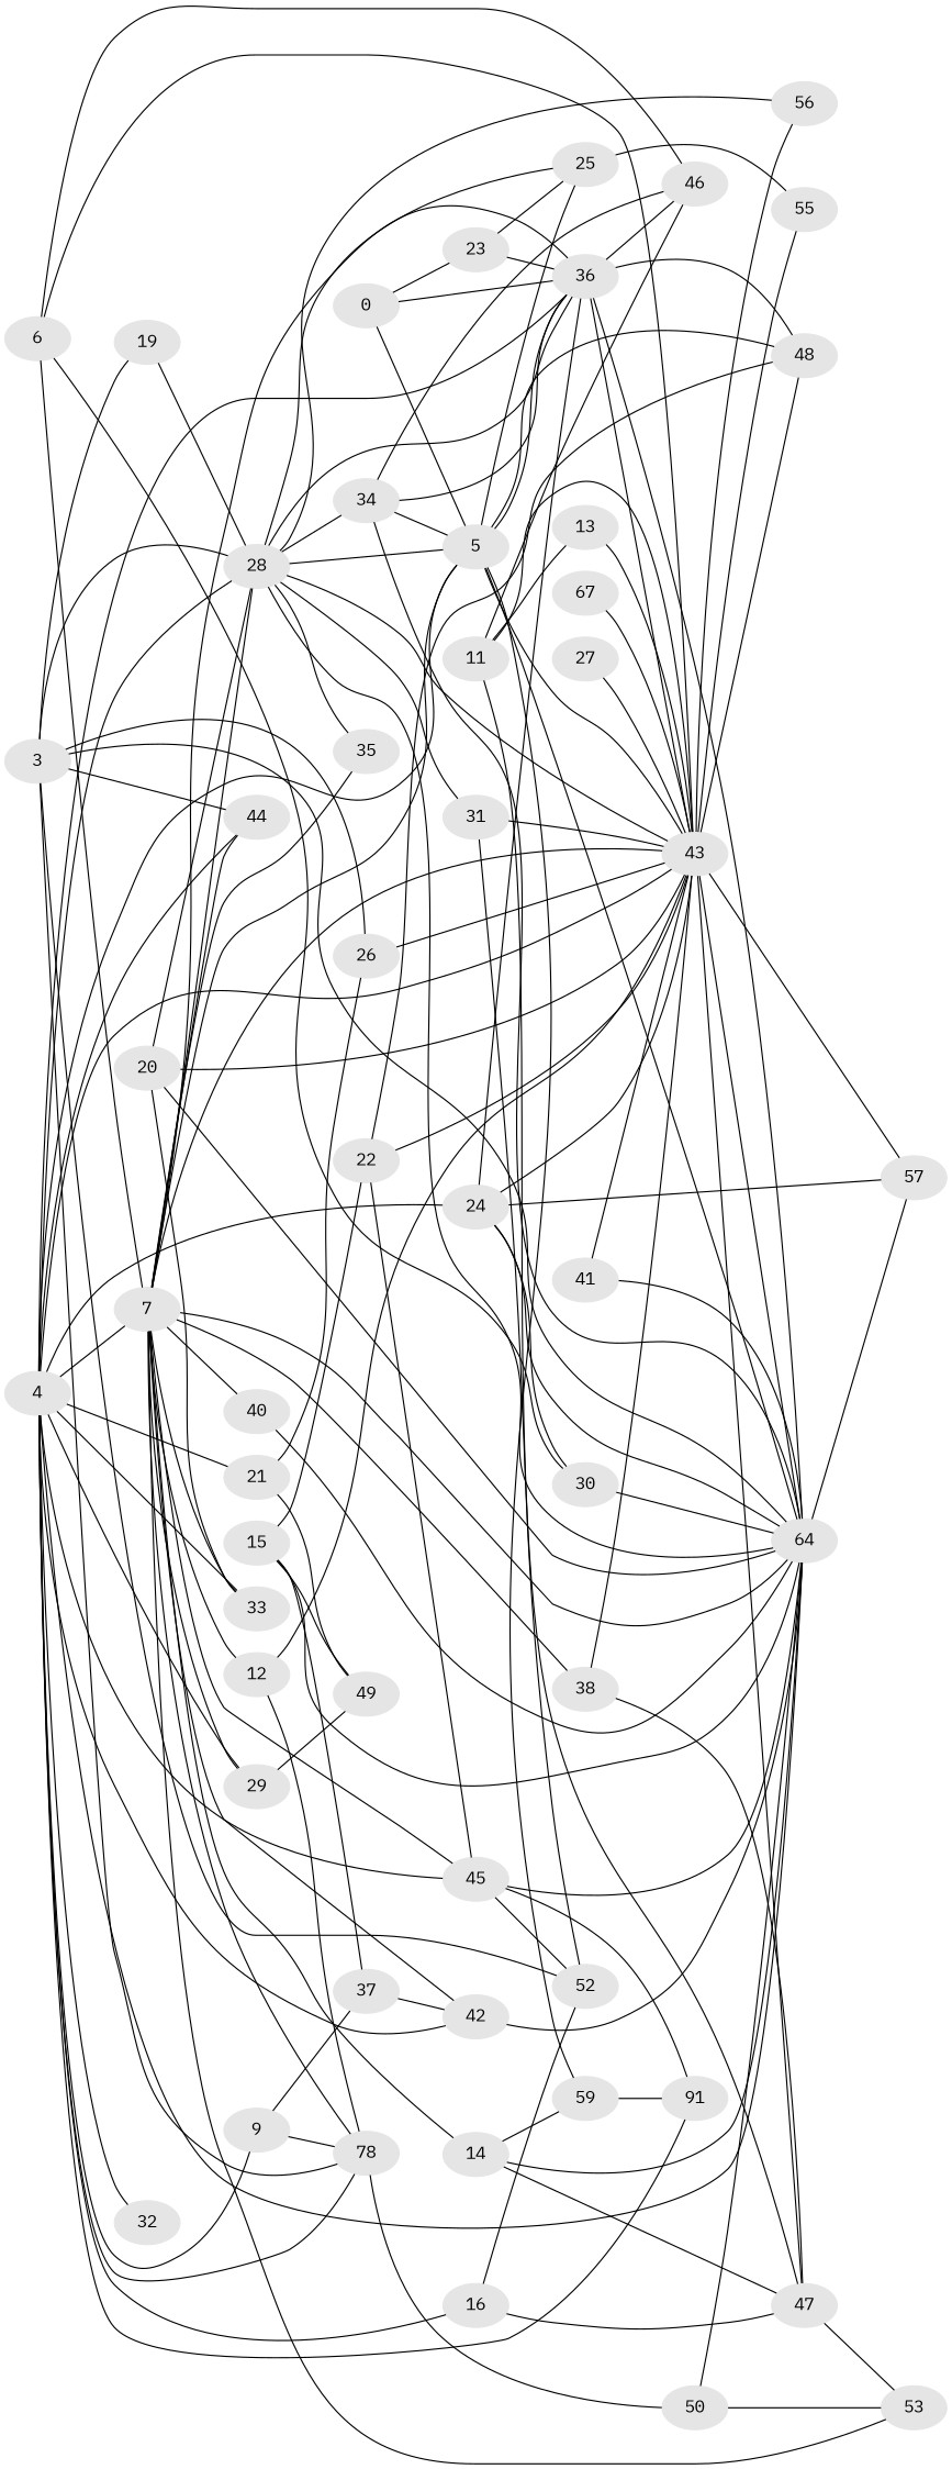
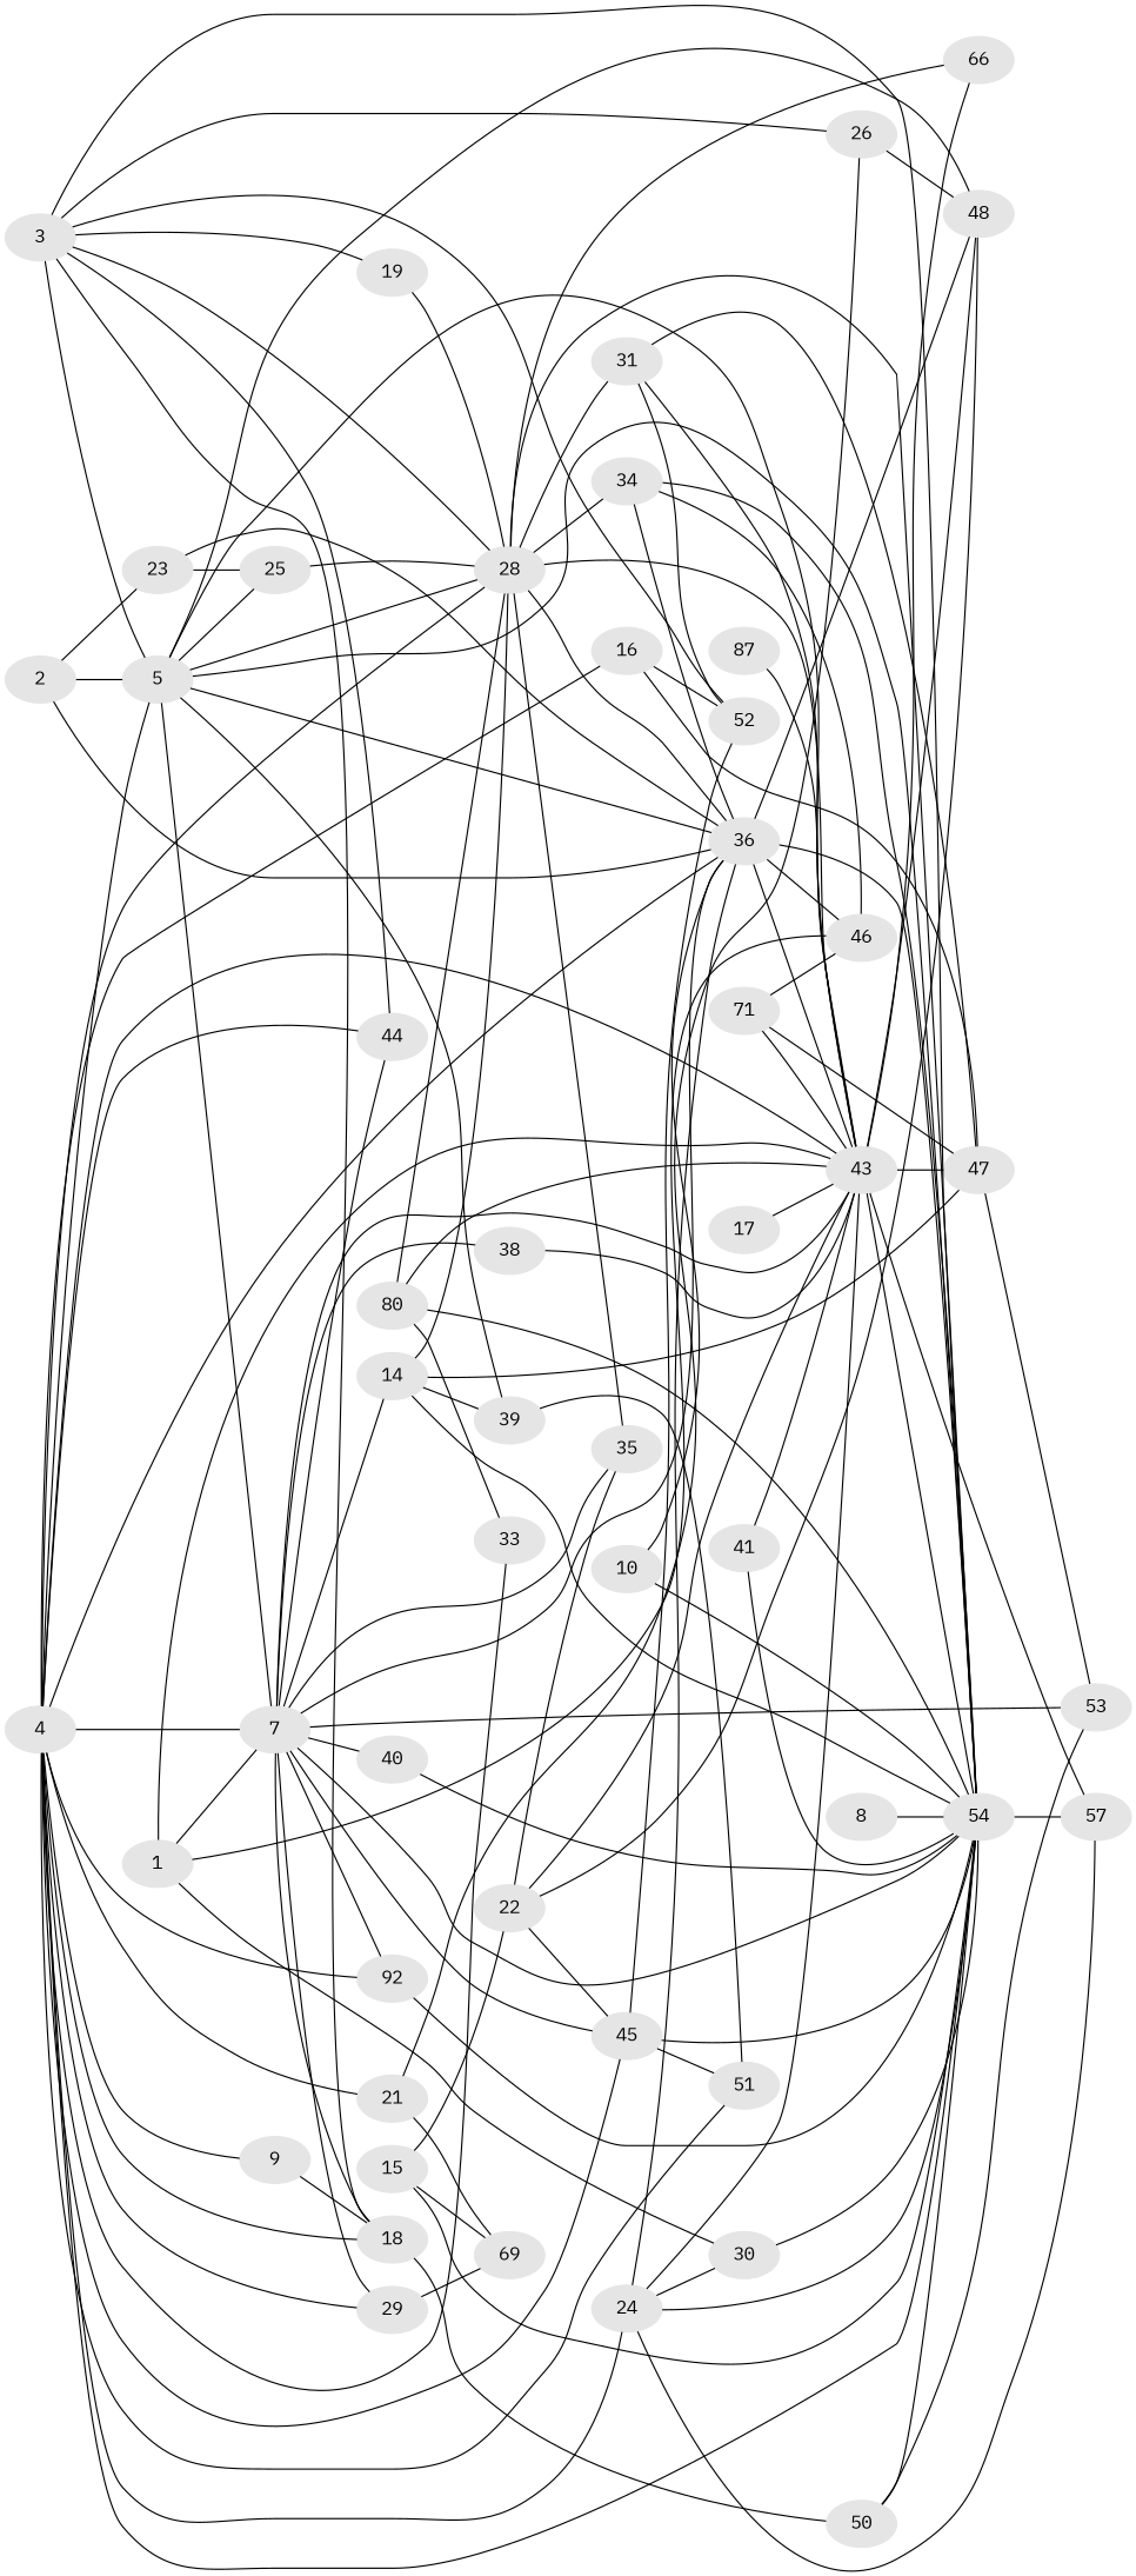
  graph {
    fontname="IBM Plex Mono"
    rankdir=LR
    node [color=gray90 fontname="IBM Plex Mono" style=filled]
    edge [fontname="IBM Plex Mono" weight=1.0]
-   1 [label=6]
+   1
    7
    30
    43
    46
    36
-   18 [label=78]
+   18
    28
    44
-   54 [label=64]
+   54
    29
    33
-   42
+   42 [label=92]
    45
    53
-   12
    14
    35
    38
    40
    48
    47
    57
-   55
-   56
-   2 [label=0]
+   56 [label=66]
+   2
    5
    23
    25
-   39 [label=59]
+   39
    3
    19
    26
    52
    50
    31
    34
    4
    9
    16
    21
    24
-   32
-   51 [label=91]
-   37
-   49
-   11
-   13
+   51
+   49 [label=69]
+   8
+   10
+   11 [label=71]
    15
    22
-   17 [label=67]
-   20
-   27
+   17
+   20 [label=80]
+   27 [label=87]
    41
    1 -- 7
    1 -- 30
    1 -- 43
    1 -- 46
    7 -- 43 [weight=3.0]
    7 -- 36 [weight=3.0]
    7 -- 18
-   7 -- 28 [weight=6.0]
+   14 -- 28 [weight=6.0]
    7 -- 44
    7 -- 54 [weight=4.0]
    7 -- 29 [weight=2.0]
-   7 -- 33
    7 -- 42
    7 -- 45
    7 -- 53
-   7 -- 12
    7 -- 14
    7 -- 35
    7 -- 38
    7 -- 40 [weight=2.0]
    30 -- 54
    43 -- 54 [weight=2.0]
    43 -- 48
    43 -- 47
    43 -- 57
-   43 -- 55
    43 -- 56
    36 -- 43
    36 -- 46
    36 -- 54 [weight=2.0]
    36 -- 48
    18 -- 50
    28 -- 43 [weight=2.0]
    28 -- 36 [weight=2.0]
    28 -- 54 [weight=4.0]
    28 -- 35
    28 -- 56
    28 -- 31
    28 -- 34
    54 -- 57
    29 -- 49
    42 -- 54
    45 -- 54
    45 -- 52
    45 -- 51
-   12 -- 43
-   12 -- 18
    14 -- 54
    14 -- 47 [weight=2.0]
    14 -- 39
    38 -- 43
-   38 -- 47
+   31 -- 47
    40 -- 54
    47 -- 53
    2 -- 36
    2 -- 5
    2 -- 23
    5 -- 7 [weight=3.0]
    5 -- 43
    5 -- 36
    5 -- 28 [weight=3.0]
    5 -- 54 [weight=2.0]
    5 -- 48
    5 -- 25
    5 -- 39 [weight=2.0]
    23 -- 36
    23 -- 25
    25 -- 28
-   25 -- 55
    39 -- 51
    3 -- 18
    3 -- 28
    3 -- 44
    3 -- 54
-   34 -- 5
+   3 -- 5
    3 -- 19
    3 -- 26
    3 -- 52
    19 -- 28 [weight=2.0]
-   26 -- 43 [weight=2.0]
+   26 -- 48 [weight=2.0]
    50 -- 54
    50 -- 53
    31 -- 43
    31 -- 52
    34 -- 46
    34 -- 36
    34 -- 54
    4 -- 7 [weight=3.0]
    4 -- 43 [weight=2.0]
    4 -- 36 [weight=2.0]
    4 -- 18
    4 -- 28 [weight=2.0]
    4 -- 44
    4 -- 54 [weight=2.0]
    4 -- 29
    4 -- 33
    4 -- 42
    4 -- 45
    4 -- 5
    4 -- 9
    4 -- 16
    4 -- 21
    4 -- 24
-   4 -- 32
    4 -- 51
    9 -- 18
-   9 -- 37
    16 -- 47
    16 -- 52
    21 -- 26
    21 -- 49
    24 -- 30
    24 -- 43
    24 -- 36
    24 -- 54
    24 -- 57
-   37 -- 42
+   8 -- 54
+   10 -- 36
+   10 -- 54
    11 -- 43
    11 -- 46
    11 -- 47
-   11 -- 13
-   13 -- 43
    15 -- 54 [weight=2.0]
-   15 -- 37
    15 -- 49
    15 -- 22
    22 -- 43
    22 -- 45
+   22 -- 35
    22 -- 48
    17 -- 43
    20 -- 43 [weight=2.0]
    20 -- 28
    20 -- 54
    20 -- 33
    27 -- 43
    41 -- 43
    41 -- 54
  }
